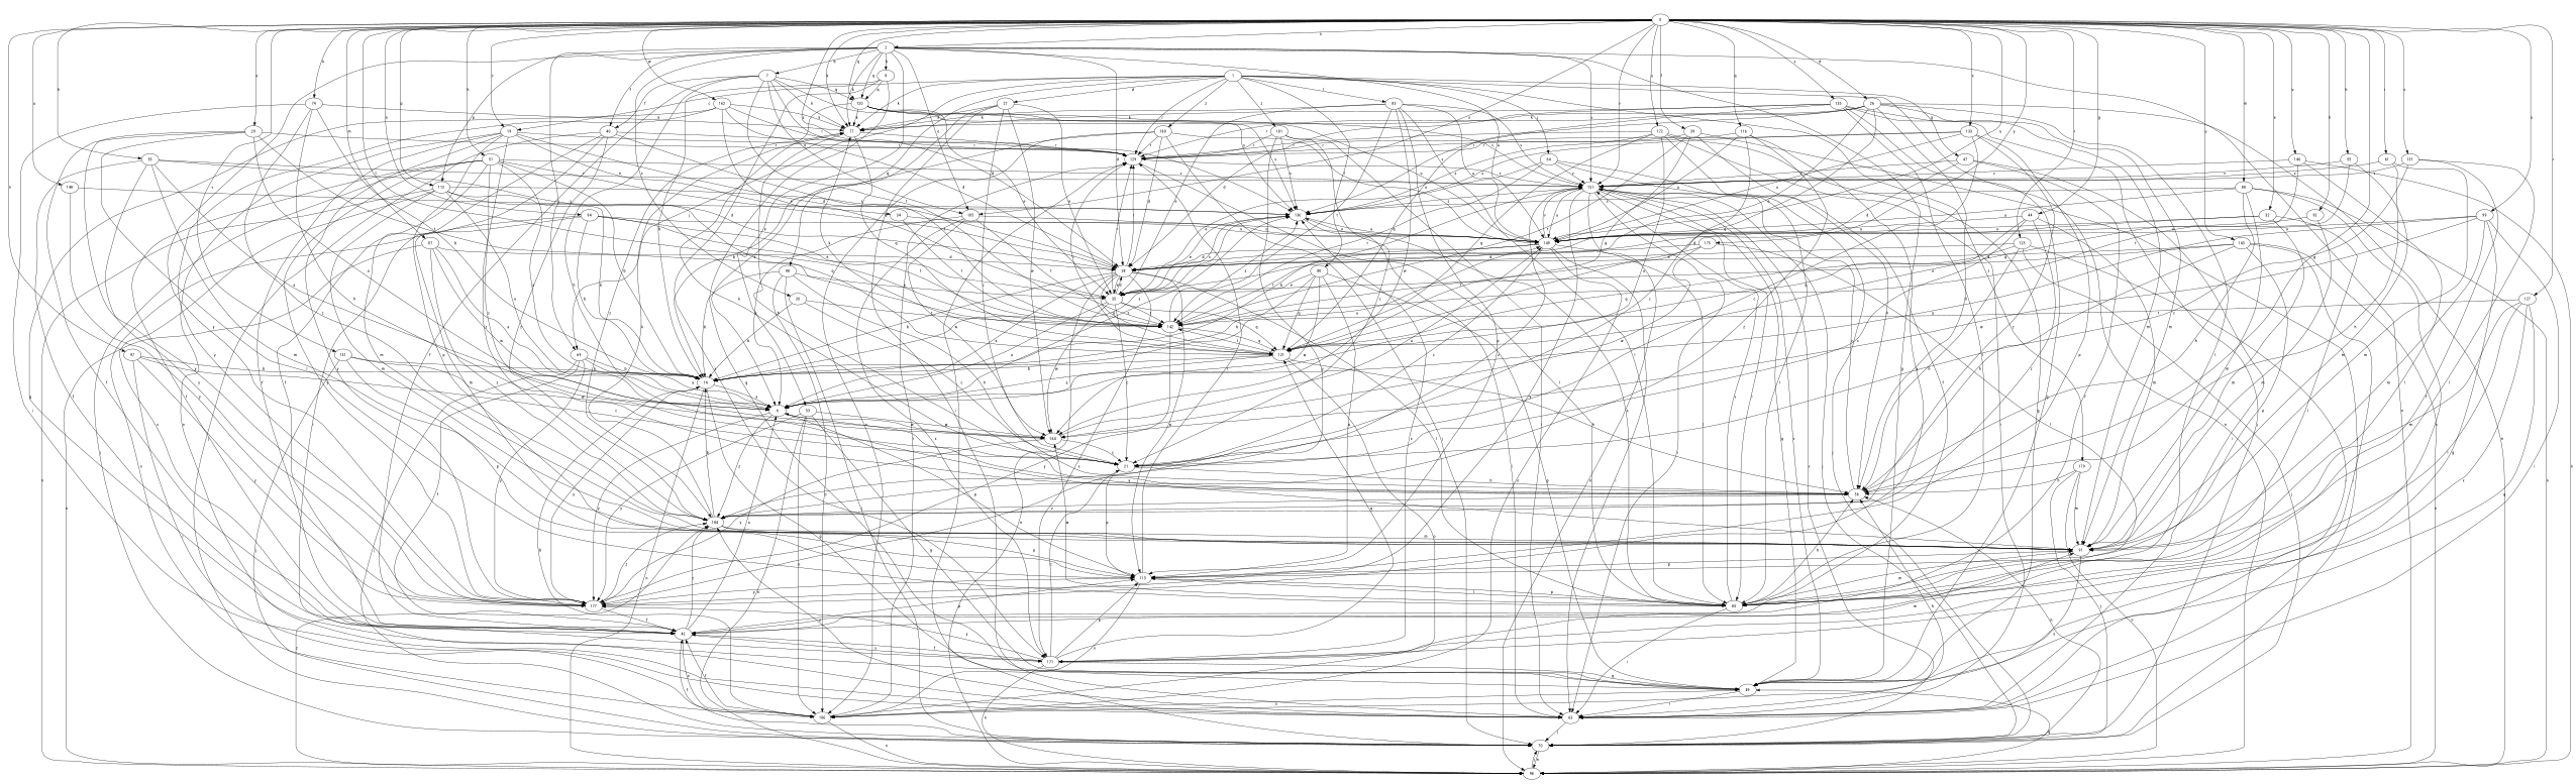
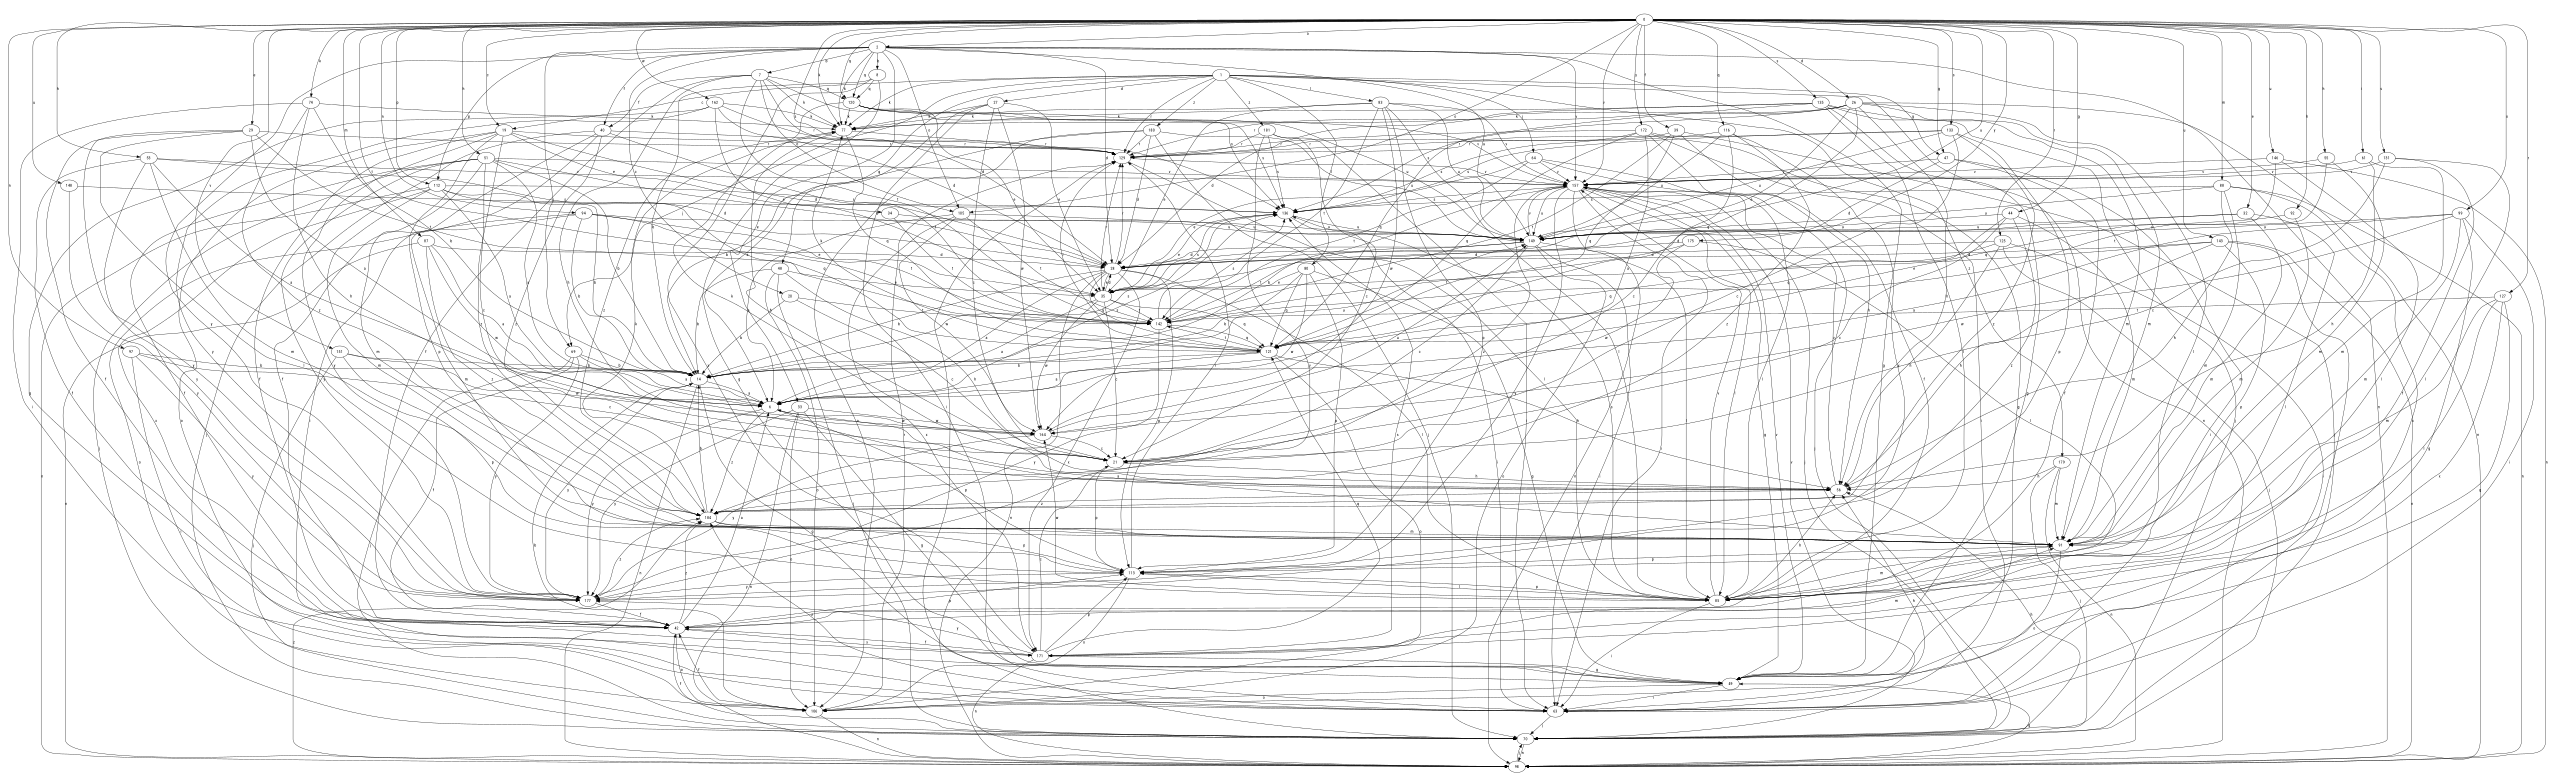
  strict digraph {
    fontname="Roboto Condensed"
    node [fontname="Roboto Condensed"]
    edge [fontname="Roboto Condensed"]
    0
    2
    19
    26
    29
    32
    39
    44
    47
    51
    n11 [label=92]
    53
    55
    61
    74
    77
    87
    88
    94
    97
    99
    105
    112
    116
    120
    125
    127
    131
    133
    135
    136
    142
    143
    146
    148
    149
    151
    157
    162
    172
    175
    69
    98
    7
    8
    20
    28
    33
    40
    49
    177
    129
    113
    184
    42
    34
    106
    56
    35
    85
    91
    121
    6
    70
    21
    63
    14
    164
    171
    1
    27
    48
    64
    80
    83
    179
    180
    181
    0 -> 2 [label=a]
    0 -> 19 [label=c]
    0 -> 26 [label=d]
    0 -> 29 [label=e]
    0 -> 32 [label=e]
    0 -> 39 [label=f]
    0 -> 44 [label=g]
-   0 -> 56 [label=g]
+   0 -> 47 [label=g]
    0 -> 51 [label=h]
    0 -> n11 [label=h]
    0 -> 53 [label=h]
    0 -> 55 [label=h]
    0 -> 61 [label=i]
    0 -> 74 [label=k]
    0 -> 77 [label=k]
    0 -> 87 [label=m]
    0 -> 88 [label=m]
    0 -> 94 [label=n]
    0 -> 97 [label=n]
    0 -> 99 [label=o]
    0 -> 105 [label=o]
    0 -> 112 [label=p]
    0 -> 116 [label=q]
    0 -> 120 [label=q]
    0 -> 125 [label=r]
    0 -> 127 [label=r]
    0 -> 131 [label=s]
    0 -> 133 [label=s]
    0 -> 135 [label=s]
    0 -> 136 [label=s]
    0 -> 142 [label=t]
    0 -> 143 [label=u]
    0 -> 146 [label=u]
    0 -> 148 [label=u]
    0 -> 149 [label=u]
    0 -> 151 [label=v]
    0 -> 157 [label=v]
    0 -> 162 [label=w]
    0 -> 172 [label=y]
    0 -> 175 [label=y]
    2 -> 77 [label=k]
    2 -> 105 [label=o]
    2 -> 112 [label=p]
    2 -> 120 [label=q]
    2 -> 149 [label=u]
    2 -> 157 [label=v]
    2 -> 69 [label=j]
    2 -> 98 [label=n]
    2 -> 7 [label=b]
    2 -> 8 [label=b]
    2 -> 20 [label=c]
    2 -> 28 [label=d]
    2 -> 33 [label=e]
    2 -> 40 [label=f]
    2 -> 49 [label=g]
    2 -> 177 [label=y]
    19 -> 28 [label=d]
    19 -> 177 [label=y]
    19 -> 129 [label=r]
    19 -> 113 [label=p]
    19 -> 184 [label=z]
    19 -> 42 [label=f]
    19 -> 34 [label=e]
    19 -> 106 [label=o]
    26 -> 77 [label=k]
    26 -> 136 [label=s]
    26 -> 98 [label=n]
    26 -> 129 [label=r]
    26 -> 56 [label=h]
    26 -> 35 [label=e]
    26 -> 85 [label=l]
    26 -> 91 [label=m]
    26 -> 121 [label=q]
    29 -> 142 [label=t]
    29 -> 177 [label=y]
    29 -> 129 [label=r]
    29 -> 42 [label=f]
    29 -> 85 [label=l]
    29 -> 6 [label=a]
    32 -> 149 [label=u]
    32 -> 28 [label=d]
    32 -> 85 [label=l]
    32 -> 91 [label=m]
    39 -> 142 [label=t]
    39 -> 129 [label=r]
    39 -> 56 [label=h]
    39 -> 121 [label=q]
    39 -> 70 [label=j]
    44 -> 149 [label=u]
    44 -> 184 [label=z]
    44 -> 91 [label=m]
    44 -> 121 [label=q]
    44 -> 21 [label=c]
    47 -> 157 [label=v]
    47 -> 28 [label=d]
    47 -> 42 [label=f]
    47 -> 63 [label=i]
    51 -> 157 [label=v]
    51 -> 28 [label=d]
    51 -> 177 [label=y]
    51 -> 42 [label=f]
    51 -> 91 [label=m]
    51 -> 6 [label=a]
    51 -> 70 [label=j]
    51 -> 21 [label=c]
    51 -> 14 [label=b]
    n11 -> 149 [label=u]
    n11 -> 91 [label=m]
    53 -> 157 [label=v]
    53 -> 28 [label=d]
    53 -> 177 [label=y]
    53 -> 42 [label=f]
    53 -> 91 [label=m]
    53 -> 6 [label=a]
    55 -> 142 [label=t]
    55 -> 157 [label=v]
    55 -> 91 [label=m]
    61 -> 157 [label=v]
    61 -> 56 [label=h]
    61 -> 91 [label=m]
    74 -> 77 [label=k]
    74 -> 184 [label=z]
    74 -> 56 [label=h]
    74 -> 63 [label=i]
    74 -> 14 [label=b]
    77 -> 129 [label=r]
    77 -> 56 [label=h]
    77 -> 121 [label=q]
    87 -> 98 [label=n]
    87 -> 28 [label=d]
    87 -> 184 [label=z]
    87 -> 6 [label=a]
    87 -> 164 [label=w]
    88 -> 136 [label=s]
    88 -> 149 [label=u]
    88 -> 98 [label=n]
    88 -> 56 [label=h]
    88 -> 91 [label=m]
    88 -> 171 [label=x]
    94 -> 142 [label=t]
    94 -> 149 [label=u]
    94 -> 106 [label=o]
    94 -> 35 [label=e]
    94 -> 91 [label=m]
    94 -> 14 [label=b]
    97 -> 177 [label=y]
    97 -> 21 [label=c]
    97 -> 63 [label=i]
    97 -> 14 [label=b]
    99 -> 149 [label=u]
    99 -> 49 [label=g]
    99 -> 91 [label=m]
    99 -> 6 [label=a]
    99 -> 63 [label=i]
    99 -> 164 [label=w]
    105 -> 142 [label=t]
    105 -> 149 [label=u]
    105 -> 6 [label=a]
    105 -> 164 [label=w]
    105 -> 171 [label=x]
    112 -> 136 [label=s]
    112 -> 98 [label=n]
    112 -> 91 [label=m]
    112 -> 121 [label=q]
    112 -> 6 [label=a]
    112 -> 14 [label=b]
    112 -> 171 [label=x]
    116 -> 149 [label=u]
    116 -> 177 [label=y]
    116 -> 129 [label=r]
    116 -> 184 [label=z]
    116 -> 21 [label=c]
    120 -> 77 [label=k]
    120 -> 136 [label=s]
    120 -> 149 [label=u]
    120 -> 157 [label=v]
    120 -> 184 [label=z]
    120 -> 35 [label=e]
    125 -> 28 [label=d]
    125 -> 56 [label=h]
    125 -> 121 [label=q]
    125 -> 70 [label=j]
    125 -> 63 [label=i]
    127 -> 142 [label=t]
    127 -> 49 [label=g]
    127 -> 85 [label=l]
    127 -> 91 [label=m]
    127 -> 171 [label=x]
    131 -> 157 [label=v]
    131 -> 42 [label=f]
    131 -> 85 [label=l]
    131 -> 21 [label=c]
    133 -> 136 [label=s]
    133 -> 149 [label=u]
    133 -> 129 [label=r]
    133 -> 113 [label=p]
    133 -> 184 [label=z]
    133 -> 21 [label=c]
    135 -> 77 [label=k]
    135 -> 28 [label=d]
    135 -> 49 [label=g]
    135 -> 85 [label=l]
    135 -> 91 [label=m]
    135 -> 121 [label=q]
    135 -> 70 [label=j]
    136 -> 149 [label=u]
    136 -> 35 [label=e]
    136 -> 63 [label=i]
    142 -> 136 [label=s]
    142 -> 177 [label=y]
    142 -> 121 [label=q]
    143 -> 98 [label=n]
    143 -> 28 [label=d]
    143 -> 113 [label=p]
    143 -> 56 [label=h]
    143 -> 35 [label=e]
    143 -> 63 [label=i]
    146 -> 157 [label=v]
    146 -> 98 [label=n]
    146 -> 85 [label=l]
    146 -> 121 [label=q]
    148 -> 136 [label=s]
    148 -> 177 [label=y]
    149 -> 142 [label=t]
    149 -> 157 [label=v]
    149 -> 28 [label=d]
    149 -> 106 [label=o]
    149 -> 85 [label=l]
    149 -> 21 [label=c]
    149 -> 63 [label=i]
    151 -> 113 [label=p]
    151 -> 70 [label=j]
    151 -> 14 [label=b]
    151 -> 164 [label=w]
    157 -> 136 [label=s]
    157 -> 149 [label=u]
    157 -> 98 [label=n]
    157 -> 49 [label=g]
    157 -> 177 [label=y]
    157 -> 184 [label=z]
    157 -> 85 [label=l]
    157 -> 70 [label=j]
    157 -> 63 [label=i]
    157 -> 14 [label=b]
    162 -> 77 [label=k]
    162 -> 28 [label=d]
    162 -> 49 [label=g]
    162 -> 177 [label=y]
    162 -> 129 [label=r]
    162 -> 35 [label=e]
    172 -> 136 [label=s]
    172 -> 49 [label=g]
    172 -> 129 [label=r]
    172 -> 42 [label=f]
    172 -> 121 [label=q]
    172 -> 6 [label=a]
    172 -> 63 [label=i]
    175 -> 142 [label=t]
    175 -> 28 [label=d]
    175 -> 85 [label=l]
    175 -> 164 [label=w]
    69 -> 177 [label=y]
    69 -> 42 [label=f]
    69 -> 6 [label=a]
    69 -> 70 [label=j]
    69 -> 14 [label=b]
    98 -> 49 [label=g]
    98 -> 184 [label=z]
    98 -> 70 [label=j]
    7 -> 77 [label=k]
    7 -> 105 [label=o]
    7 -> 120 [label=q]
    7 -> 136 [label=s]
    7 -> 142 [label=t]
    7 -> 28 [label=d]
    7 -> 40 [label=f]
    7 -> 42 [label=f]
    7 -> 56 [label=h]
    8 -> 120 [label=q]
    8 -> 49 [label=g]
    8 -> 14 [label=b]
    8 -> 171 [label=x]
    20 -> 142 [label=t]
    20 -> 21 [label=c]
    20 -> 14 [label=b]
    28 -> 98 [label=n]
    28 -> 129 [label=r]
    28 -> 113 [label=p]
    28 -> 35 [label=e]
    28 -> 85 [label=l]
    28 -> 121 [label=q]
    28 -> 6 [label=a]
    28 -> 14 [label=b]
    28 -> 171 [label=x]
    33 -> 98 [label=n]
    33 -> 49 [label=g]
    33 -> 177 [label=y]
    33 -> 106 [label=o]
    33 -> 164 [label=w]
    40 -> 142 [label=t]
    40 -> 129 [label=r]
    40 -> 184 [label=z]
    40 -> 42 [label=f]
    40 -> 70 [label=j]
    40 -> 63 [label=i]
    49 -> 157 [label=v]
    49 -> 106 [label=o]
    49 -> 63 [label=i]
    177 -> 184 [label=z]
    177 -> 42 [label=f]
    129 -> 157 [label=v]
    129 -> 85 [label=l]
    113 -> 177 [label=y]
    113 -> 129 [label=r]
    113 -> 106 [label=o]
    113 -> 85 [label=l]
    184 -> 77 [label=k]
    184 -> 113 [label=p]
    184 -> 91 [label=m]
    184 -> 14 [label=b]
    42 -> 113 [label=p]
    42 -> 184 [label=z]
    42 -> 106 [label=o]
    42 -> 6 [label=a]
    42 -> 171 [label=x]
    34 -> 142 [label=t]
    34 -> 149 [label=u]
    106 -> 98 [label=n]
    106 -> 129 [label=r]
    106 -> 42 [label=f]
    106 -> 14 [label=b]
    56 -> 157 [label=v]
    56 -> 184 [label=z]
    35 -> 136 [label=s]
    35 -> 142 [label=t]
    35 -> 28 [label=d]
    35 -> 129 [label=r]
    35 -> 121 [label=q]
    35 -> 6 [label=a]
    35 -> 21 [label=c]
    35 -> 164 [label=w]
    85 -> 136 [label=s]
    85 -> 157 [label=v]
    85 -> 113 [label=p]
    85 -> 56 [label=h]
    85 -> 91 [label=m]
    85 -> 63 [label=i]
    85 -> 164 [label=w]
    91 -> 113 [label=p]
    91 -> 106 [label=o]
    91 -> 6 [label=a]
    121 -> 77 [label=k]
    121 -> 142 [label=t]
    121 -> 129 [label=r]
    121 -> 106 [label=o]
    121 -> 56 [label=h]
    121 -> 6 [label=a]
    121 -> 14 [label=b]
    6 -> 136 [label=s]
    6 -> 177 [label=y]
    6 -> 113 [label=p]
    6 -> 184 [label=z]
    6 -> 164 [label=w]
    70 -> 157 [label=v]
    70 -> 98 [label=n]
    70 -> 129 [label=r]
    70 -> 42 [label=f]
    70 -> 56 [label=h]
    21 -> 77 [label=k]
    21 -> 113 [label=p]
    21 -> 56 [label=h]
    63 -> 184 [label=z]
    63 -> 56 [label=h]
    63 -> 70 [label=j]
    14 -> 136 [label=s]
    14 -> 149 [label=u]
    14 -> 98 [label=n]
    14 -> 49 [label=g]
    14 -> 177 [label=y]
    14 -> 6 [label=a]
    164 -> 149 [label=u]
    164 -> 177 [label=y]
    164 -> 21 [label=c]
    171 -> 136 [label=s]
    171 -> 98 [label=n]
    171 -> 49 [label=g]
    171 -> 177 [label=y]
    171 -> 113 [label=p]
    171 -> 42 [label=f]
    171 -> 91 [label=m]
    171 -> 121 [label=q]
    171 -> 21 [label=c]
    1 -> 19 [label=c]
    1 -> 47 [label=g]
    1 -> 77 [label=k]
    1 -> 69 [label=j]
    1 -> 98 [label=n]
    1 -> 129 [label=r]
    1 -> 27 [label=d]
    1 -> 48 [label=g]
    1 -> 64 [label=j]
    1 -> 80 [label=l]
    1 -> 83 [label=l]
    1 -> 179 [label=z]
    1 -> 180 [label=z]
    1 -> 181 [label=z]
    27 -> 77 [label=k]
    27 -> 35 [label=e]
    27 -> 6 [label=a]
    27 -> 21 [label=c]
    27 -> 63 [label=i]
    27 -> 164 [label=w]
    48 -> 106 [label=o]
    48 -> 56 [label=h]
    48 -> 35 [label=e]
    48 -> 70 [label=j]
    48 -> 14 [label=b]
    64 -> 142 [label=t]
    64 -> 157 [label=v]
    64 -> 35 [label=e]
    64 -> 85 [label=l]
    64 -> 70 [label=j]
    80 -> 49 [label=g]
    80 -> 113 [label=p]
    80 -> 35 [label=e]
    80 -> 121 [label=q]
    80 -> 14 [label=b]
    80 -> 164 [label=w]
    83 -> 77 [label=k]
    83 -> 142 [label=t]
    83 -> 149 [label=u]
    83 -> 157 [label=v]
    83 -> 113 [label=p]
    83 -> 35 [label=e]
    83 -> 85 [label=l]
    83 -> 164 [label=w]
    179 -> 98 [label=n]
    179 -> 56 [label=h]
    179 -> 91 [label=m]
    179 -> 70 [label=j]
    180 -> 149 [label=u]
    180 -> 28 [label=d]
    180 -> 129 [label=r]
    180 -> 106 [label=o]
    180 -> 70 [label=j]
    180 -> 14 [label=b]
    181 -> 136 [label=s]
    181 -> 177 [label=y]
    181 -> 129 [label=r]
    181 -> 21 [label=c]
    181 -> 63 [label=i]
  }
